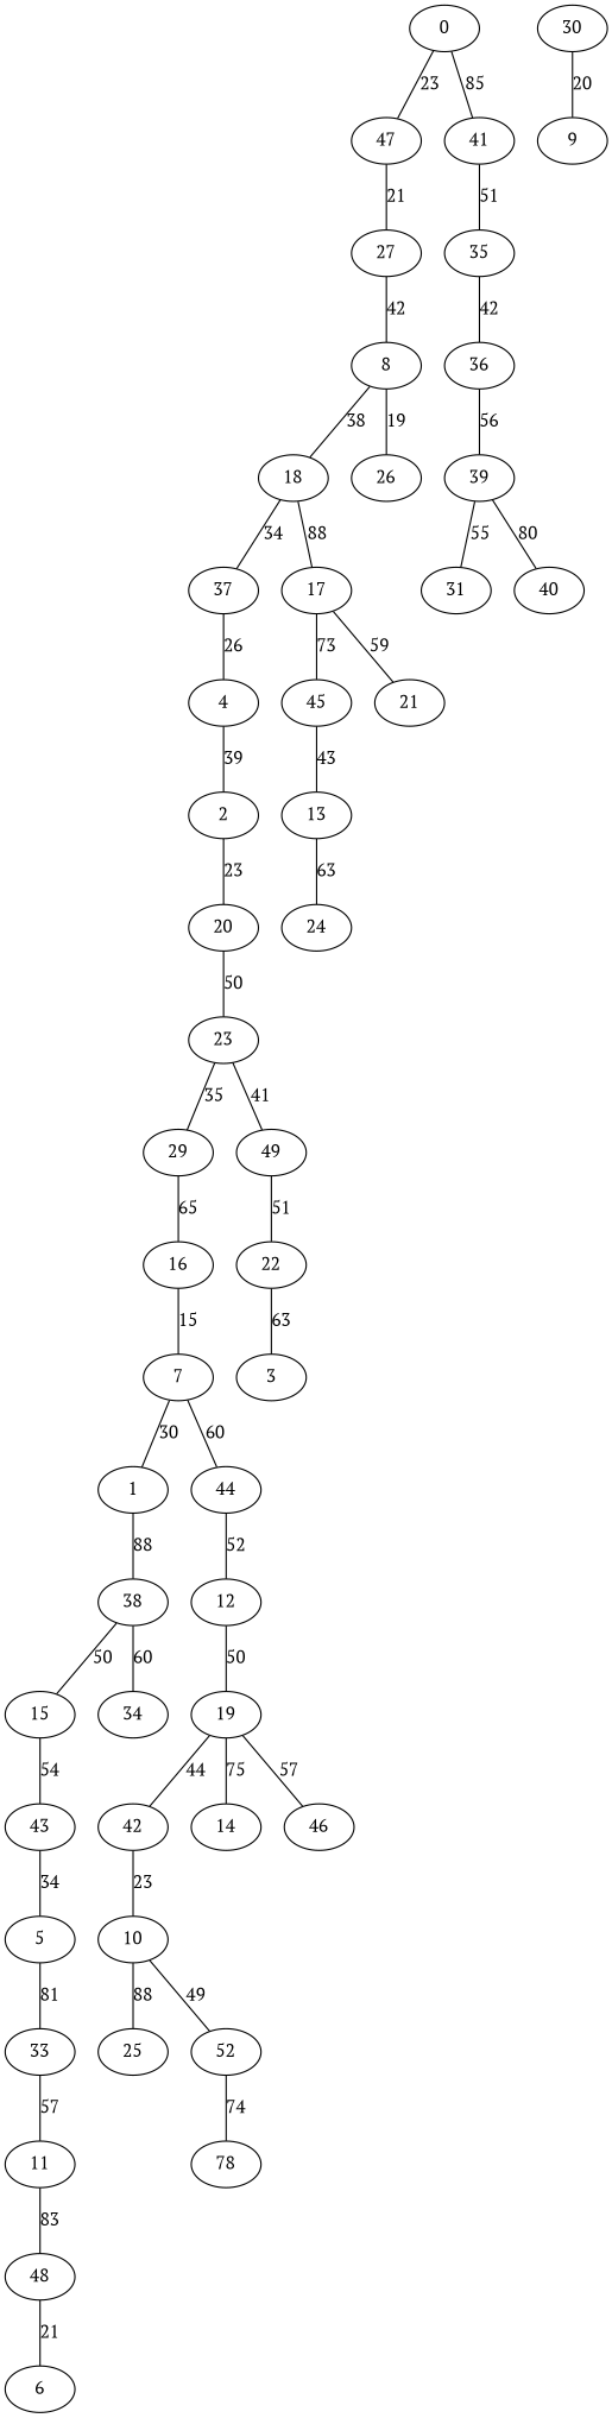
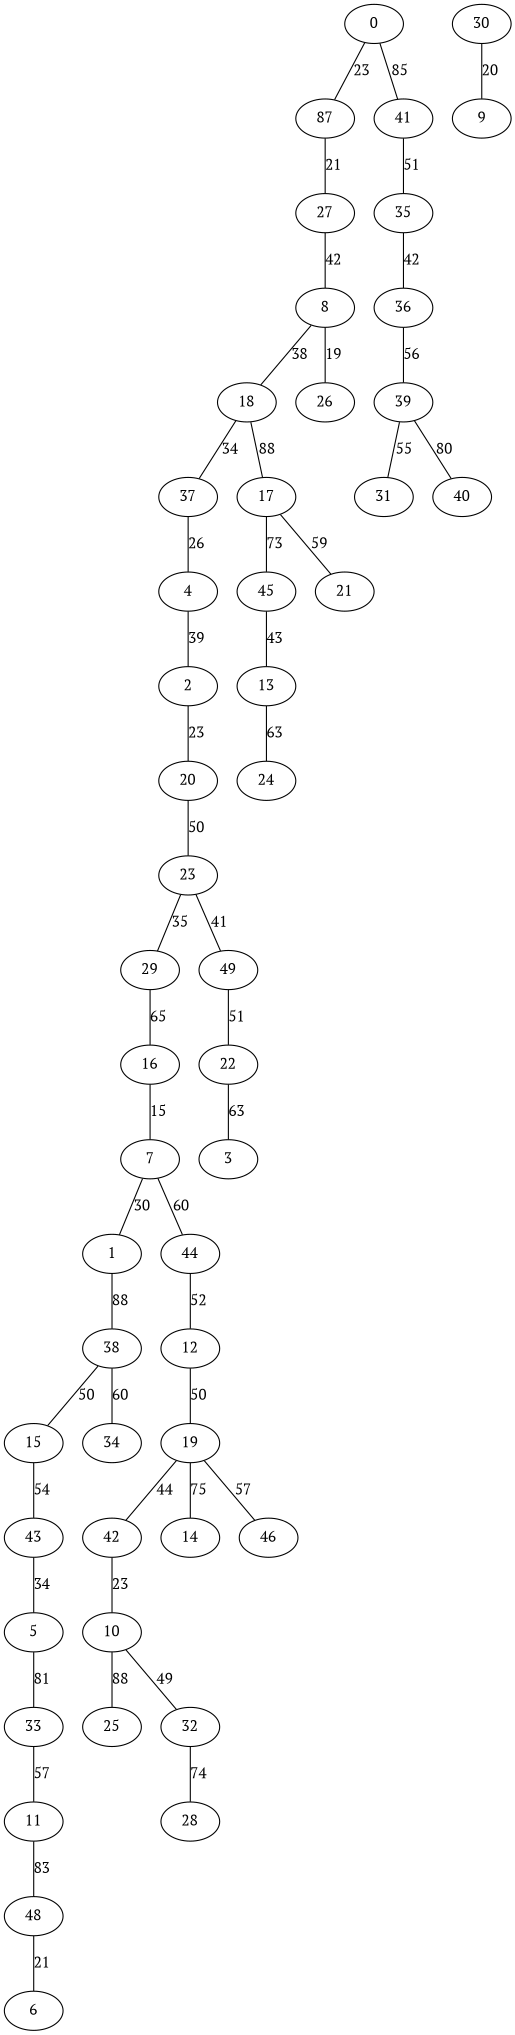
  graph {
    fontname="PT Serif"
    node [fontname="PT Serif"]
    edge [fontname="PT Serif"]
    7
    1
    44
    38
    12
    15
    34
    4
    2
    20
    23
    22
    3
    37
    43
    5
    33
    11
    48
    6
    16
    27
    8
    18
    26
    17
    30
    9
    42
    10
    25
-   32 [label=52]
-   28 [label=78]
+   32
+   28
    19
    14
    46
    45
    13
    24
    29
    21
    49
-   47
+   47 [label=87]
    39
    31
    40
    41
    35
    36
    0
    7 -- 1 [label=30]
    7 -- 44 [label=60]
    1 -- 38 [label=88]
    44 -- 12 [label=52]
    38 -- 15 [label=50]
    38 -- 34 [label=60]
    12 -- 19 [label=50]
    15 -- 43 [label=54]
    4 -- 2 [label=39]
    2 -- 20 [label=23]
    20 -- 23 [label=50]
    23 -- 29 [label=35]
    23 -- 49 [label=41]
    22 -- 3 [label=63]
    37 -- 4 [label=26]
    43 -- 5 [label=34]
    5 -- 33 [label=81]
    33 -- 11 [label=57]
    11 -- 48 [label=83]
    48 -- 6 [label=21]
    16 -- 7 [label=15]
    27 -- 8 [label=42]
    8 -- 18 [label=38]
    8 -- 26 [label=19]
    18 -- 37 [label=34]
    18 -- 17 [label=88]
    17 -- 45 [label=73]
    17 -- 21 [label=59]
    30 -- 9 [label=20]
    42 -- 10 [label=23]
    10 -- 25 [label=88]
    10 -- 32 [label=49]
    32 -- 28 [label=74]
    19 -- 42 [label=44]
    19 -- 14 [label=75]
    19 -- 46 [label=57]
    45 -- 13 [label=43]
    13 -- 24 [label=63]
    29 -- 16 [label=65]
    49 -- 22 [label=51]
    47 -- 27 [label=21]
    39 -- 31 [label=55]
    39 -- 40 [label=80]
    41 -- 35 [label=51]
    35 -- 36 [label=42]
    36 -- 39 [label=56]
    0 -- 47 [label=23]
    0 -- 41 [label=85]
  }
